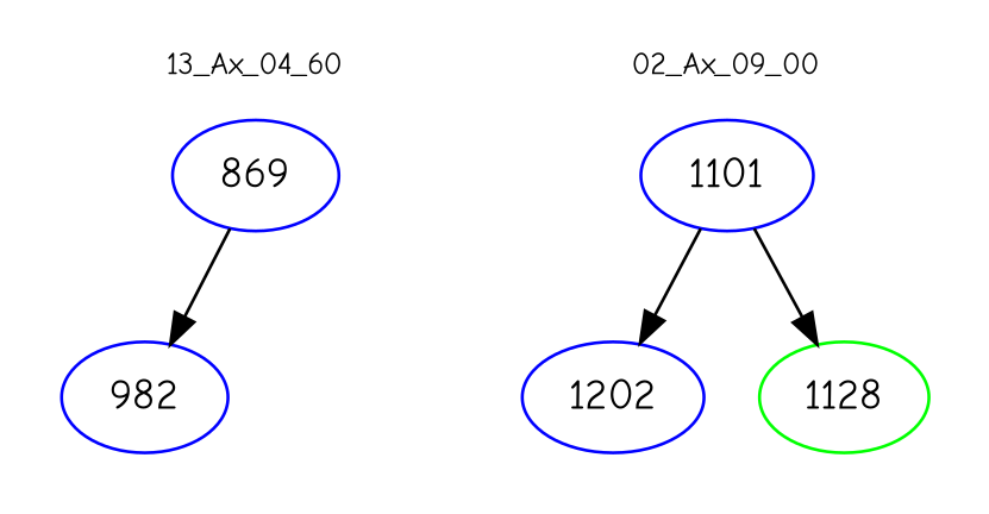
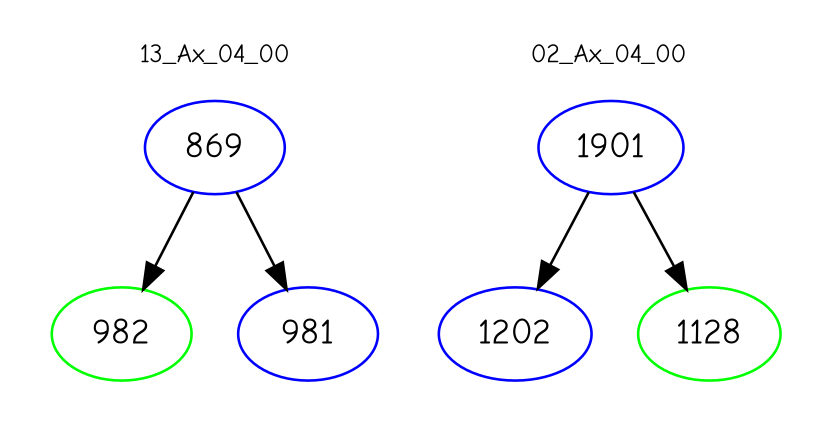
  digraph {
    fontname="Comic Neue"
    node [color=blue fontname="Comic Neue"]
    edge [color=black fontname="Comic Neue"]
    n1 [label=869]
-   n2 [label=982]
-   n4 [label=1101]
+   n2 [color=green label=982]
+   n3 [label=981]
+   n4 [label=1901]
    n5 [label=1202]
    n6 [color=green label=1128]
    subgraph cluster_1 {
      color=white
      fontsize=10
-     label="13_Ax_04_60"
+     label="13_Ax_04_00"
      n1
      n2
+     n3
    }
    subgraph cluster_2 {
      color=white
      fontsize=10
-     label="02_Ax_09_00"
+     label="02_Ax_04_00"
      n4
      n5
      n6
    }
    n1 -> n2
+   n1 -> n3
    n4 -> n5
    n4 -> n6
  }
